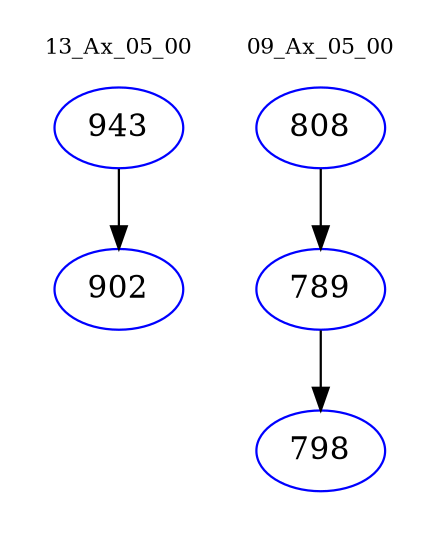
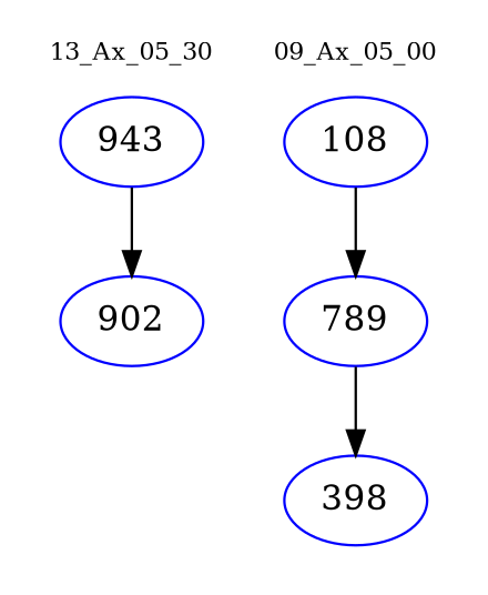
  digraph {
    node [color=blue]
    edge [color=black]
    n1 [label=943]
    n2 [label=902]
-   n3 [label=808]
+   n3 [label=108]
    n4 [label=789]
-   n5 [label=798]
+   n5 [label=398]
    subgraph cluster_1 {
      color=white
      fontsize=10
-     label="13_Ax_05_00"
+     label="13_Ax_05_30"
      n1
      n2
    }
    subgraph cluster_2 {
      color=white
      fontsize=10
      label="09_Ax_05_00"
      n3
      n4
      n5
    }
    n1 -> n2
    n3 -> n4
    n4 -> n5
  }
